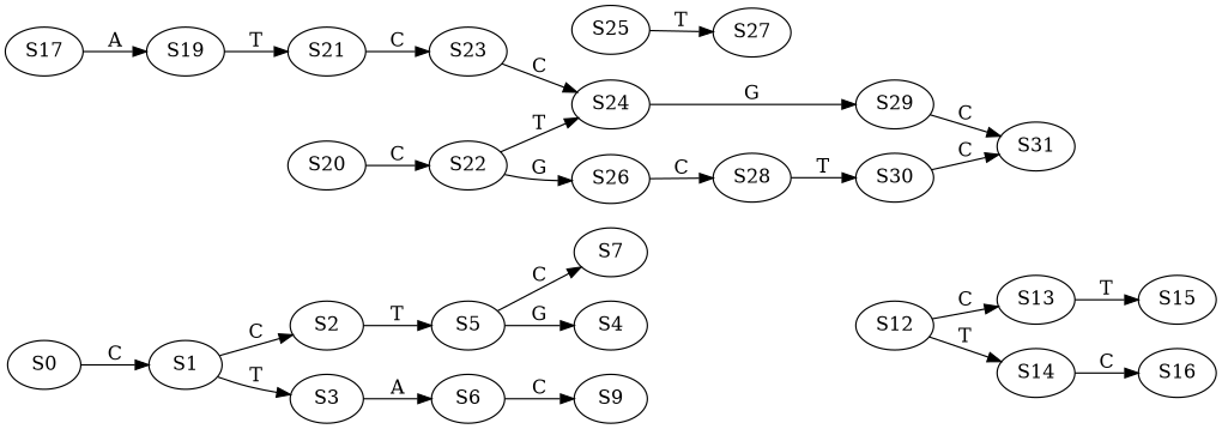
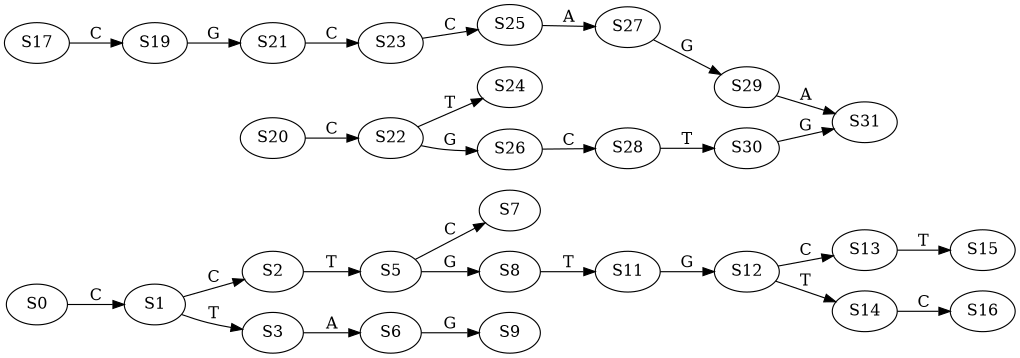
  strict digraph {
    rankdir=LR
    S0
    S1
    S2
    S3
    S5
    S6
    S7
-   S8 [label=S4]
+   S8
    S9
+   S11
    S12
    S13
    S14
    S15
    S16
    S17
    S19
    S21
    S20
    S22
    S23
    S24
    S26
    S25
    S27
    S28
    S29
    S30
    S31
    S0 -> S1 [label=C]
    S1 -> S2 [label=C]
    S1 -> S3 [label=T]
    S2 -> S5 [label=T]
    S3 -> S6 [label=A]
    S5 -> S7 [label=C]
    S5 -> S8 [label=G]
-   S6 -> S9 [label=C]
+   S6 -> S9 [label=G]
+   S8 -> S11 [label=T]
+   S11 -> S12 [label=G]
    S12 -> S13 [label=C]
    S12 -> S14 [label=T]
    S13 -> S15 [label=T]
    S14 -> S16 [label=C]
-   S17 -> S19 [label=A]
-   S19 -> S21 [label=T]
+   S17 -> S19 [label=C]
+   S19 -> S21 [label=G]
    S21 -> S23 [label=C]
    S20 -> S22 [label=C]
    S22 -> S24 [label=T]
    S22 -> S26 [label=G]
-   S23 -> S24 [label=C]
+   S23 -> S25 [label=C]
    S26 -> S28 [label=C]
-   S25 -> S27 [label=T]
-   S24 -> S29 [label=G]
+   S25 -> S27 [label=A]
+   S27 -> S29 [label=G]
    S28 -> S30 [label=T]
-   S29 -> S31 [label=C]
-   S30 -> S31 [label=C]
+   S29 -> S31 [label=A]
+   S30 -> S31 [label=G]
  }
